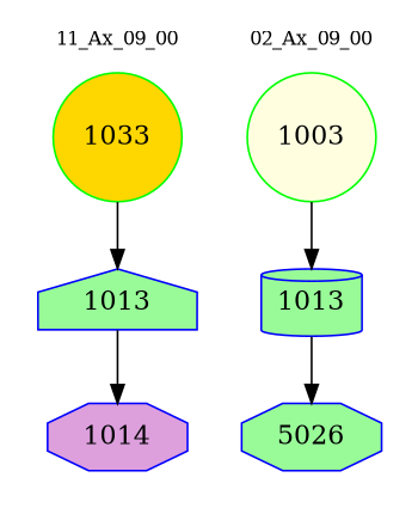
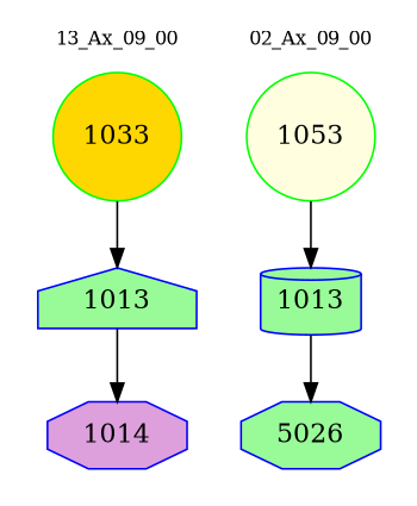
  digraph {
    node [color=blue fillcolor=palegreen shape=circle style=filled]
    edge [color=black]
    n1 [color=green fillcolor=gold label=1033]
    n2 [label=1013 shape=house]
    n3 [fillcolor=plum label=1014 shape=octagon]
-   n4 [color=green fillcolor=lightyellow label=1003]
+   n4 [color=green fillcolor=lightyellow label=1053]
    n5 [label=1013 shape=cylinder]
    n6 [label=5026 shape=octagon]
    subgraph cluster_1 {
      color=white
      fontsize=10
-     label="11_Ax_09_00"
+     label="13_Ax_09_00"
      n1
      n2
      n3
    }
    subgraph cluster_2 {
      color=white
      fontsize=10
      label="02_Ax_09_00"
      n4
      n5
      n6
    }
    n1 -> n2
    n2 -> n3
    n4 -> n5
    n5 -> n6
  }
